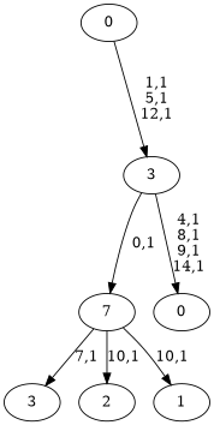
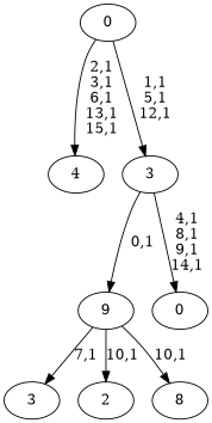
  digraph {
+   n1 [label=4]
    n2 [label=3]
    n3 [label=2]
-   n4 [label=1]
-   9 [label=7]
+   n4 [label=8]
+   9
    n6 [label=0]
    3
    0
    9 -> n2 [label="7,1"]
    9 -> n3 [label="10,1"]
    9 -> n4 [label="10,1"]
    3 -> 9 [label="0,1"]
    3 -> n6 [label="4,1\n8,1\n9,1\n14,1"]
+   0 -> n1 [label="2,1\n3,1\n6,1\n13,1\n15,1"]
    0 -> 3 [label="1,1\n5,1\n12,1"]
  }
